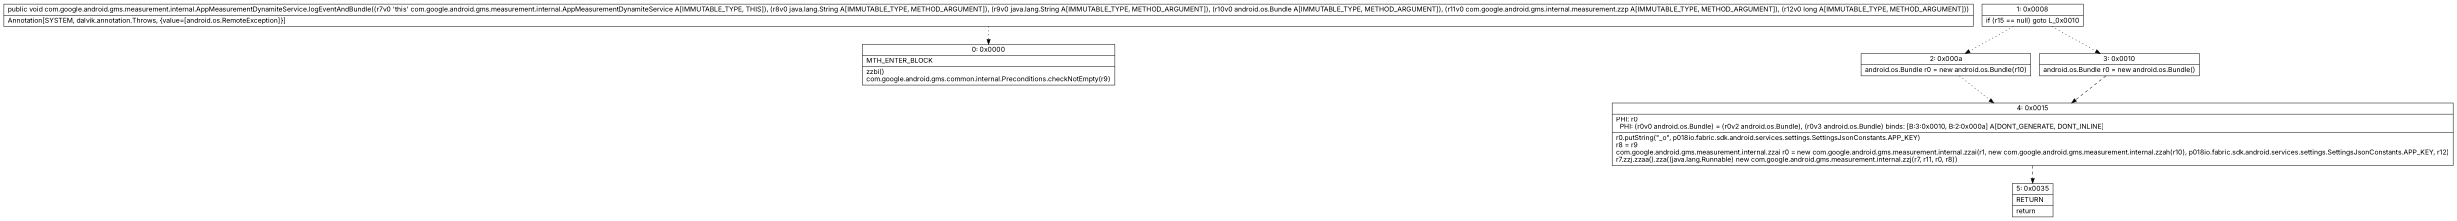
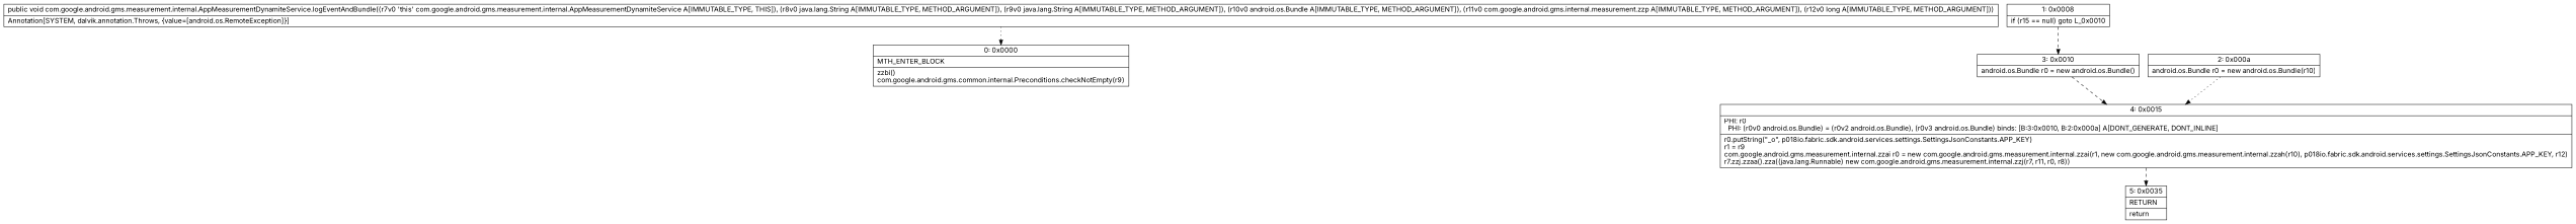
  digraph {
    fontname=Inter
    node [fontname=Inter shape=record]
    edge [fontname=Inter style=dotted]
    n1 [label="{0\:\ 0x0000|MTH_ENTER_BLOCK\l|zzbi()\lcom.google.android.gms.common.internal.Preconditions.checkNotEmpty(r9)\l}"]
    n2 [label="{1\:\ 0x0008|if (r15 == null) goto L_0x0010\l}"]
    n3 [label="{2\:\ 0x000a|android.os.Bundle r0 = new android.os.Bundle(r10)\l}"]
    n4 [label="{3\:\ 0x0010|android.os.Bundle r0 = new android.os.Bundle()\l}"]
-   n5 [label="{4\:\ 0x0015|PHI: r0 \l  PHI: (r0v0 android.os.Bundle) = (r0v2 android.os.Bundle), (r0v3 android.os.Bundle) binds: [B:3:0x0010, B:2:0x000a] A[DONT_GENERATE, DONT_INLINE]\l|r0.putString(\"_o\", p018io.fabric.sdk.android.services.settings.SettingsJsonConstants.APP_KEY)\lr8 = r9\lcom.google.android.gms.measurement.internal.zzai r0 = new com.google.android.gms.measurement.internal.zzai(r1, new com.google.android.gms.measurement.internal.zzah(r10), p018io.fabric.sdk.android.services.settings.SettingsJsonConstants.APP_KEY, r12)\lr7.zzj.zzaa().zza((java.lang.Runnable) new com.google.android.gms.measurement.internal.zzj(r7, r11, r0, r8))\l}"]
+   n5 [label="{4\:\ 0x0015|PHI: r0 \l  PHI: (r0v0 android.os.Bundle) = (r0v2 android.os.Bundle), (r0v3 android.os.Bundle) binds: [B:3:0x0010, B:2:0x000a] A[DONT_GENERATE, DONT_INLINE]\l|r0.putString(\"_o\", p018io.fabric.sdk.android.services.settings.SettingsJsonConstants.APP_KEY)\lr1 = r9\lcom.google.android.gms.measurement.internal.zzai r0 = new com.google.android.gms.measurement.internal.zzai(r1, new com.google.android.gms.measurement.internal.zzah(r10), p018io.fabric.sdk.android.services.settings.SettingsJsonConstants.APP_KEY, r12)\lr7.zzj.zzaa().zza((java.lang.Runnable) new com.google.android.gms.measurement.internal.zzj(r7, r11, r0, r8))\l}"]
    n6 [label="{5\:\ 0x0035|RETURN\l|return\l}"]
    n7 [label="{public void com.google.android.gms.measurement.internal.AppMeasurementDynamiteService.logEventAndBundle((r7v0 'this' com.google.android.gms.measurement.internal.AppMeasurementDynamiteService A[IMMUTABLE_TYPE, THIS]), (r8v0 java.lang.String A[IMMUTABLE_TYPE, METHOD_ARGUMENT]), (r9v0 java.lang.String A[IMMUTABLE_TYPE, METHOD_ARGUMENT]), (r10v0 android.os.Bundle A[IMMUTABLE_TYPE, METHOD_ARGUMENT]), (r11v0 com.google.android.gms.internal.measurement.zzp A[IMMUTABLE_TYPE, METHOD_ARGUMENT]), (r12v0 long A[IMMUTABLE_TYPE, METHOD_ARGUMENT]))  | Annotation[SYSTEM, dalvik.annotation.Throws, \{value=[android.os.RemoteException]\}]\l}"]
-   n2 -> n3
-   n2 -> n4
+   n2 -> n4 [style=dashed]
    n3 -> n5
    n4 -> n5 [style=dashed]
    n5 -> n6 [style=dashed]
    n7 -> n1
  }
